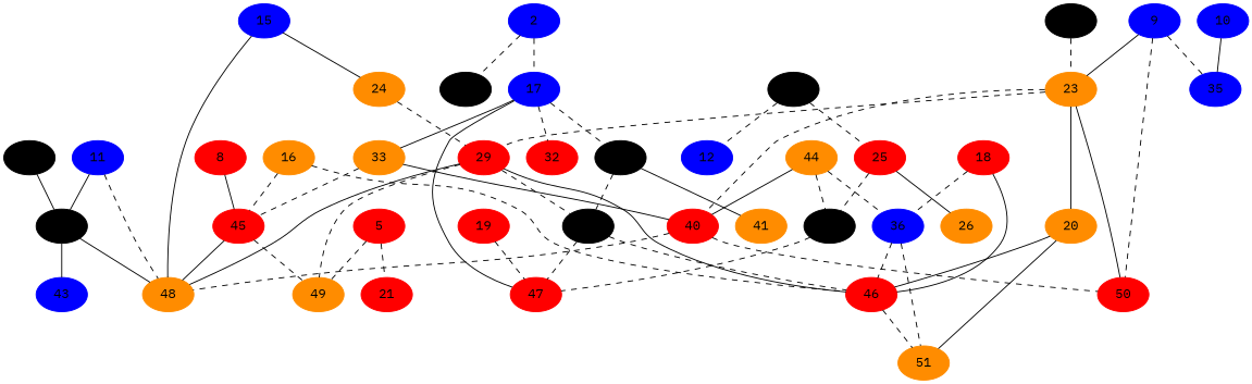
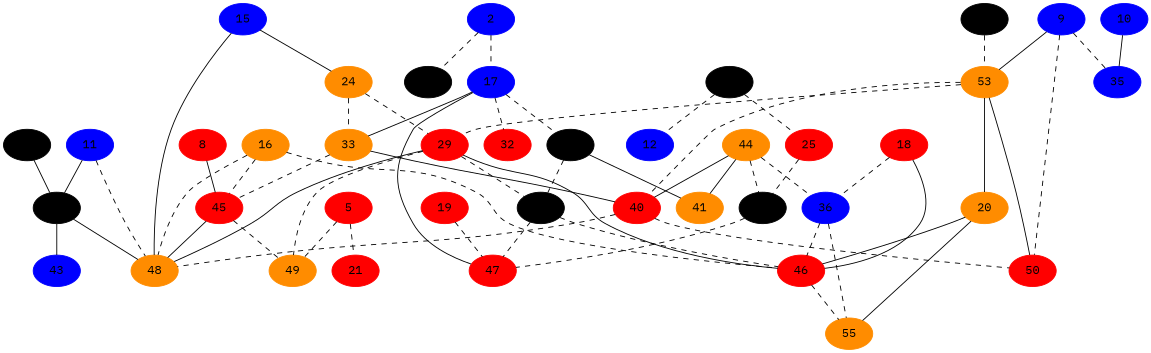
  graph {
    fontname="IBM Plex Mono"
    node [color=red fontname="IBM Plex Mono" style=filled]
    edge [fontname="IBM Plex Mono" style=dashed weight=1.0]
    2 [color=blue]
    17 [color=blue]
    22 [color=black]
    32
    33 [color=darkorange]
    34 [color=black]
    47
    3 [color=black]
-   23 [color=darkorange]
+   23 [color=darkorange label=53]
    50
    40
    20 [color=darkorange]
    29
    5
    21
    49 [color=darkorange]
    6 [color=black]
    12 [color=blue]
    25
    37 [color=black]
-   26 [color=darkorange]
    8
    45
    48 [color=darkorange]
    9 [color=blue]
    35 [color=blue]
    10 [color=blue]
    11 [color=blue]
    30 [color=black]
    43 [color=blue]
    n31 [color=darkorange label=44]
    36 [color=blue]
    41 [color=darkorange]
    46
-   51 [color=darkorange]
+   51 [color=darkorange label=55]
    15 [color=blue]
    24 [color=darkorange]
    16 [color=darkorange]
    42 [color=black]
    18
    19
    28 [color=black]
    2 -- 17 [weight=2.0]
    2 -- 22
    17 -- 32
    17 -- 33 [style=solid]
    17 -- 34
    17 -- 47 [style=solid]
    33 -- 40 [style=solid]
    33 -- 45
    34 -- 41 [style=solid]
    34 -- 42
    3 -- 23
    23 -- 50 [style=solid]
    23 -- 40
    23 -- 20 [style=solid]
    23 -- 29
    40 -- 50
    40 -- 48
    20 -- 46 [style=solid]
    20 -- 51 [style=solid]
    29 -- 49
    29 -- 48 [style=solid]
    29 -- 46 [style=solid]
    29 -- 42
    5 -- 21
    5 -- 49
    6 -- 12
    6 -- 25
    25 -- 37
-   25 -- 26 [style=solid]
    37 -- 47
    8 -- 45 [style=solid]
    45 -- 49
    45 -- 48 [style=solid]
    9 -- 23 [style=solid]
    9 -- 50
    9 -- 35
    10 -- 35 [style=solid]
    11 -- 48
    11 -- 30 [style=solid]
    30 -- 48 [style=solid weight=2.0]
    30 -- 43 [style=solid]
    n31 -- 40 [style=solid]
    n31 -- 37
    n31 -- 36
+   n31 -- 41 [style=solid]
    36 -- 46
    36 -- 51
    46 -- 51
    15 -- 48 [style=solid]
    15 -- 24 [style=solid]
+   24 -- 33
    24 -- 29
    16 -- 45
+   16 -- 48
    16 -- 46
    42 -- 47
    42 -- 46
    18 -- 36
    18 -- 46 [style=solid]
    19 -- 47
    28 -- 30 [style=solid]
  }
